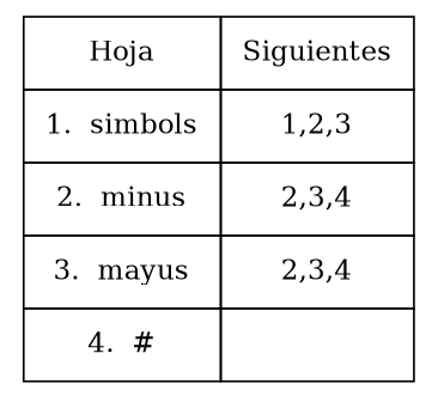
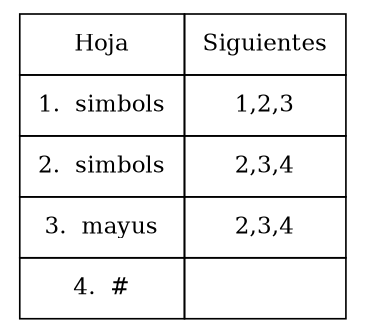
  digraph {
-   n1 [label=< <table border='0' cellborder='1' cellspacing='0' cellpadding='10'>  <tr><td>Hoja</td><td>Siguientes</td></tr>  <tr><td>1.  simbols</td><td>1,2,3</td></tr>  <tr><td>2.  minus</td><td>2,3,4</td></tr>  <tr><td>3.  mayus</td><td>2,3,4</td></tr>  <tr><td>4.  #</td><td></td></tr> </table>      > shape=plaintext]
+   n1 [label=< <table border='0' cellborder='1' cellspacing='0' cellpadding='10'>  <tr><td>Hoja</td><td>Siguientes</td></tr>  <tr><td>1.  simbols</td><td>1,2,3</td></tr>  <tr><td>2.  simbols</td><td>2,3,4</td></tr>  <tr><td>3.  mayus</td><td>2,3,4</td></tr>  <tr><td>4.  #</td><td></td></tr> </table>      > shape=plaintext]
  }
